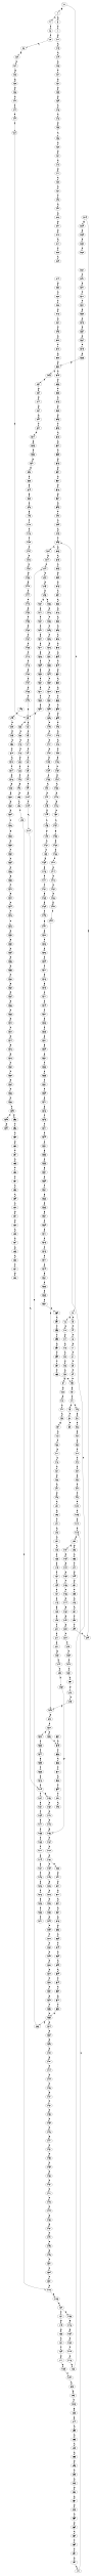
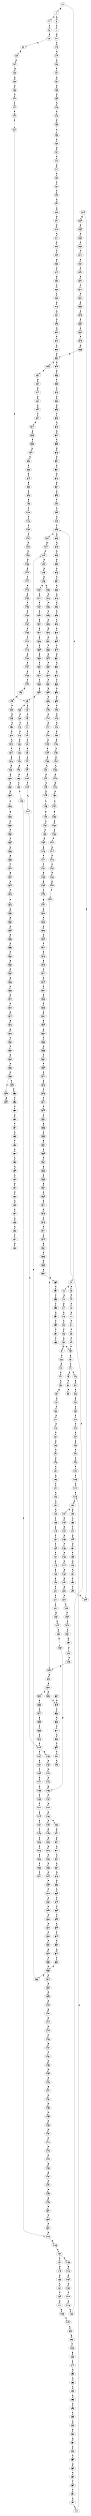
  strict digraph {
    S0
    S1
    S2
    S3
    S4
    S5
    S6
    S7
    S8
    S9
    S10
    S11
    S12
    S13
    S14
    S15
    S16
    S17
    S18
    S19
    S20
    S21
    S22
    S23
    S24
    S25
    S26
    S27
    S28
    S29
    S30
    S31
    S32
    S33
    S34
    S35
    S36
    S37
    S38
    S39
    S40
    S41
    S42
    S43
    S44
    S45
    S46
    S47
    S48
    S49
    S50
    S51
    S52
    S53
    S54
    S55
    S56
    S57
    S58
    S59
    S60
    S61
    S62
    S63
    S64
    S65
    S66
    S67
    S68
    S69
    S70
    S71
    S72
    S73
    S74
    S75
    S76
    S77
    S78
    S79
    S80
    S81
    S82
    S83
    S84
    S85
    S86
    S87
    S88
    S89
    S90
    S91
    S92
    S93
    S94
    S95
    S96
    S97
    S98
    S99
    S100
    S101
    S102
    S103
    S104
    S105
    S106
    S107
    S108
    S109
    S110
    S111
    S112
    S113
    S114
    S115
    S116
    S117
    S118
    S119
    S120
    S121
    S122
    S123
    S124
    S125
    S126
    S127
    S128
    S129
    S130
    S131
    S132
    S133
    S134
    S135
+   S136
    S137
    S138
    S139
    S140
    S141
    S142
    S143
    S144
    S145
    S146
    S147
    S148
    S149
    S150
    S151
    S152
    S153
    S154
    S155
    S156
    S157
    S158
    S159
    S160
    S161
    S162
    S163
    S164
    S165
    S166
    S167
    S168
    S169
    S170
    S171
    S172
    S173
    S174
    S175
    S176
    S177
    S178
    S179
    S180
    S181
    S182
    S183
    S184
    S185
    S186
    S187
    S188
    S189
    S190
    S191
    S192
    S193
    S194
    S195
    S196
    S197
    S198
    S199
    S200
    S201
    S202
    S203
    S204
    S205
    S206
    S207
    S208
    S209
    S210
    S211
    S212
    S213
    S214
    S215
    S216
    S217
    S218
    S220
    S221
    S222
    S223
    S224
    S225
    S226
    S227
    S228
    S219
    S229
    S230
    S231
    S232
    S233
    S234
    S235
    S236
    S237
    S238
    S239
    S240
    S241
    S242
    S243
    S244
    S245
    S246
    S247
    S248
    S249
    S250
    S251
    S252
    S253
    S254
    S255
    S256
    S257
    S258
    S259
    S260
    S261
    S262
    S263
    S264
    S265
    S266
    S267
    S268
    S269
    S270
+   S271
    S272
    S273
    S274
    n276 [label=S875]
    S276
    S277
    S278
    S279
    S280
    S281
    S282
    S283
    S284
    S285
    S286
    S287
    S288
    S289
    S290
    S291
    S292
    S293
    S294
    S295
    S296
    S297
    S298
    S299
    S300
    S301
    S302
    S303
    S304
    S305
    S306
    S307
    S308
    S309
    S310
    S311
    S312
    S313
    S314
    S315
    S316
    S317
    S318
    S319
    S320
    S321
    S322
    S323
    S324
    S325
    S326
    S327
    S328
    S329
    S330
    S331
    S332
    S333
    S345
    S335
    S336
    S337
    S338
    S339
    S340
    S341
    S342
    S343
    S344
    S334
    S346
    S347
    S348
    S349
    S350
    S351
    S352
    S353
    S354
    S355
    S356
    S357
    S358
    S359
    S360
    S361
    S362
    S363
    S364
    S365
    S366
    S367
    S368
    S369
    S370
    S371
    S372
    S373
    S374
    S375
    S376
    S377
    S378
    S379
    S380
    S381
    S382
    S383
    S384
    S385
    S386
    S387
    S388
    S389
    S390
    S391
    S392
    S393
    S394
    S395
    S396
    S397
    S398
    S399
    S400
    S401
    S402
    S403
    S404
    S405
    S406
    S407
    S408
    S409
    S410
    S411
    S412
    S413
    S414
    S415
    S416
    S417
    S418
    S419
    S420
    S421
    S422
    S423
    S424
    S425
    S426
    S427
    S428
    S429
    S430
    S431
    S432
    S433
    S434
    S435
    S436
    S437
    S438
    S439
    S440
    S441
    S442
    S443
    S444
    S445
    S446
    S447
    S448
    S449
    S450
    S451
    S452
    S453
    S454
    S455
    S456
    S457
    S458
    S459
    S460
    S461
    S462
    S463
    S464
    S465
    S466
    S467
    S468
    S469
    S470
    S471
    S472
    S473
    S474
    S475
    S476
    S477
    S478
    S479
    S480
    S481
    S482
    S483
    S484
    S485
    S486
    S487
    S488
    S489
    S490
    S491
    S492
    S493
    S494
    S495
    S496
    S497
    S498
    S499
    S500
    S501
    S502
    S503
    S504
    S505
    S506
    S507
    S508
    S509
    S510
    S511
    S512
    S513
    S514
    S515
    S516
    S517
    S518
    S519
    S520
    S521
    S522
    S523
    S524
    S525
    S526
    S527
    S528
    S529
    S530
    S531
    S532
    S533
    S534
    S535
    S536
    S537
    S538
    S539
    S540
    S541
    S542
    S543
    S544
    S545
    S546
    S547
    S548
    S549
    S550
    S551
    S552
    S553
    S554
    S555
    S556
    S557
    S558
    S559
    S560
    S561
    S562
    S563
    S564
    S565
    S566
    S567
    S568
    S569
    S570
    S571
    S572
    S573
    S574
    S575
    S576
    S577
    S578
    S579
    S580
    S581
    S582
    S583
    S584
    S585
    S586
    S587
    S588
    S589
    S590
    S591
    S592
    S596
    S593
    S594
    S595
    S597
    S598
    S599
    S600
    S601
    S602
    S603
    S604
    S605
    S606
    S607
    S608
    S609
    S610
    S611
    S612
    S613
    S614
    S615
    S616
    S617
    S618
    S0 -> S1 [label=A]
    S0 -> S2 [label=T]
    S1 -> S3 [label=G]
    S1 -> S4 [label=C]
    S2 -> S5 [label=C]
    S2 -> S6 [label=G]
    S3 -> S7 [label=T]
    S4 -> S8 [label=T]
    S5 -> S9 [label=T]
    S6 -> S10 [label=G]
    S7 -> S11 [label=A]
    S8 -> S12 [label=T]
    S9 -> S13 [label=T]
    S10 -> S14 [label=A]
    S11 -> S15 [label=G]
    S12 -> S16 [label=G]
    S13 -> S17 [label=G]
    S14 -> S18 [label=G]
    S15 -> S19 [label=G]
    S16 -> S20 [label=A]
    S17 -> S21 [label=T]
    S18 -> S22 [label=C]
    S19 -> S23 [label=C]
    S20 -> S24 [label=C]
    S21 -> S25 [label=T]
    S22 -> S26 [label=A]
    S23 -> S27 [label=T]
    S24 -> S28 [label=A]
    S25 -> S29 [label=T]
    S26 -> S30 [label=G]
    S27 -> S31 [label=C]
    S28 -> S32 [label=G]
    S29 -> S33 [label=T]
    S30 -> S34 [label=G]
    S31 -> S35 [label=A]
    S32 -> S36 [label=A]
    S33 -> S37 [label=G]
    S34 -> S38 [label=C]
    S35 -> S39 [label=A]
    S36 -> S40 [label=C]
    S37 -> S41 [label=C]
    S38 -> S42 [label=A]
    S39 -> S43 [label=C]
    S40 -> S44 [label=C]
    S41 -> S45 [label=G]
    S41 -> S46 [label=T]
    S42 -> S47 [label=C]
    S43 -> S48 [label=C]
    S44 -> S49 [label=T]
    S45 -> S50 [label=T]
    S46 -> S51 [label=A]
    S47 -> S52 [label=G]
    S48 -> S53 [label=A]
    S49 -> S54 [label=G]
    S50 -> S55 [label=T]
    S51 -> S56 [label=C]
    S52 -> S57 [label=A]
    S53 -> S58 [label=C]
    S54 -> S59 [label=G]
    S56 -> S60 [label=A]
    S57 -> S61 [label=C]
    S58 -> S62 [label=C]
    S59 -> S63 [label=T]
    S59 -> S64 [label=G]
    S60 -> S65 [label=C]
    S61 -> S66 [label=T]
    S62 -> S67 [label=A]
    S63 -> S68 [label=C]
    S64 -> S69 [label=C]
    S65 -> S70 [label=T]
    S66 -> S71 [label=G]
    S67 -> S72 [label=C]
    S68 -> S73 [label=C]
    S69 -> S74 [label=C]
    S70 -> S75 [label=T]
    S71 -> S76 [label=C]
    S72 -> S77 [label=A]
    S73 -> S78 [label=T]
    S74 -> S79 [label=T]
    S75 -> S80 [label=G]
    S76 -> S81 [label=C]
    S77 -> S82 [label=C]
    S78 -> S83 [label=A]
    S79 -> S84 [label=C]
    S80 -> S85 [label=A]
    S81 -> S86 [label=A]
    S82 -> S87 [label=C]
    S83 -> S88 [label=G]
    S84 -> S89 [label=C]
    S85 -> S90 [label=C]
    S86 -> S91 [label=G]
    S87 -> S92 [label=T]
    S88 -> S93 [label=T]
    S89 -> S94 [label=C]
    S90 -> S95 [label=T]
    S91 -> S96 [label=A]
    S92 -> S97 [label=G]
    S93 -> S98 [label=A]
    S94 -> S99 [label=T]
    S95 -> S100 [label=T]
    S96 -> S101 [label=C]
    S97 -> S102 [label=G]
    S98 -> S103 [label=C]
    S99 -> S104 [label=A]
    S100 -> S105 [label=C]
    S101 -> S106 [label=G]
    S102 -> S107 [label=A]
    S103 -> S108 [label=C]
    S104 -> S109 [label=T]
    S105 -> S110 [label=G]
    S106 -> S111 [label=T]
    S107 -> S112 [label=A]
    S108 -> S113 [label=T]
    S109 -> S114 [label=G]
    S110 -> S115 [label=C]
    S111 -> S116 [label=G]
    S112 -> S117 [label=G]
    S113 -> S118 [label=C]
    S114 -> S119 [label=C]
    S115 -> S120 [label=G]
    S116 -> S121 [label=C]
    S117 -> S122 [label=T]
    S118 -> S123 [label=A]
    S119 -> S124 [label=T]
    S119 -> S125 [label=A]
    S120 -> S126 [label=A]
    S120 -> S127 [label=G]
    S121 -> S128 [label=G]
    S122 -> S129 [label=C]
    S123 -> S130 [label=C]
    S124 -> S131 [label=G]
    S125 -> S132 [label=G]
    S126 -> S133 [label=C]
    S127 -> S134 [label=A]
    S128 -> S135 [label=C]
+   S129 -> S136 [label=A]
    S130 -> S137 [label=T]
    S130 -> S138 [label=C]
    S131 -> S139 [label=T]
    S132 -> S140 [label=C]
    S133 -> S141 [label=T]
    S134 -> S142 [label=A]
    S135 -> S143 [label=G]
+   S136 -> S144 [label=T]
    S137 -> S145 [label=A]
    S138 -> S146 [label=A]
    S139 -> S147 [label=G]
    S140 -> S148 [label=G]
    S141 -> S149 [label=A]
    S142 -> S150 [label=G]
    S143 -> S151 [label=T]
    S144 -> S152 [label=A]
    S145 -> S153 [label=A]
    S146 -> S154 [label=A]
    S147 -> S155 [label=T]
    S148 -> S156 [label=A]
    S149 -> S157 [label=A]
    S150 -> S158 [label=T]
    S151 -> S159 [label=C]
    S152 -> S160 [label=C]
    S153 -> S161 [label=C]
    S154 -> S162 [label=G]
    S155 -> S163 [label=C]
    S156 -> S164 [label=C]
    S157 -> S165 [label=T]
    S158 -> S166 [label=C]
    S159 -> S167 [label=C]
    S160 -> S168 [label=T]
    S161 -> S169 [label=T]
    S162 -> S170 [label=T]
    S163 -> S171 [label=T]
    S164 -> S172 [label=G]
    S165 -> S173 [label=G]
    S166 -> S174 [label=C]
    S167 -> S175 [label=C]
    S168 -> S176 [label=A]
    S169 -> S177 [label=A]
    S170 -> S178 [label=C]
    S171 -> S179 [label=G]
    S172 -> S180 [label=G]
    S173 -> S181 [label=G]
    S174 -> S182 [label=A]
    S175 -> S183 [label=A]
    S176 -> S184 [label=C]
    S177 -> S185 [label=G]
    S178 -> S186 [label=G]
    S179 -> S187 [label=G]
    S180 -> S188 [label=T]
    S180 -> S189 [label=C]
    S181 -> S190 [label=T]
    S182 -> S191 [label=A]
    S183 -> S192 [label=C]
    S184 -> S193 [label=A]
    S185 -> S194 [label=T]
    S186 -> S195 [label=T]
    S187 -> S196 [label=T]
    S188 -> S197 [label=A]
    S189 -> S198 [label=A]
    S190 -> S199 [label=T]
    S191 -> S200 [label=A]
    S192 -> S201 [label=T]
    S193 -> S202 [label=G]
    S194 -> S203 [label=G]
    S195 -> S204 [label=C]
    S195 -> S205 [label=G]
    S196 -> S206 [label=G]
    S197 -> S207 [label=A]
    S198 -> S208 [label=A]
    S199 -> S209 [label=C]
    S200 -> S210 [label=C]
    S201 -> S211 [label=G]
    S202 -> S212 [label=T]
    S203 -> S213 [label=A]
    S204 -> S214 [label=A]
    S205 -> S215 [label=G]
    S206 -> S216 [label=T]
    S207 -> S217 [label=C]
    S208 -> S218 [label=G]
    S210 -> S220 [label=T]
    S211 -> S221 [label=C]
    S212 -> S222 [label=G]
    S213 -> S223 [label=C]
    S214 -> S224 [label=C]
    S215 -> S225 [label=C]
    S216 -> S226 [label=A]
    S217 -> S227 [label=G]
    S218 -> S228 [label=G]
    S220 -> S230 [label=C]
    S221 -> S231 [label=A]
    S222 -> S232 [label=A]
    S223 -> S233 [label=A]
    S224 -> S234 [label=G]
    S225 -> S235 [label=A]
    S226 -> S236 [label=C]
    S227 -> S237 [label=G]
    S228 -> S238 [label=G]
    S219 -> S209 [label=A]
    S219 -> S229 [label=A]
    S229 -> S239 [label=A]
    S230 -> S240 [label=C]
    S231 -> S241 [label=G]
    S232 -> S242 [label=C]
    S232 -> S243 [label=G]
    S233 -> S244 [label=G]
    S234 -> S245 [label=G]
    S235 -> S246 [label=C]
    S236 -> S247 [label=T]
    S237 -> S248 [label=G]
    S238 -> S249 [label=G]
    S239 -> S250 [label=G]
    S240 -> S251 [label=C]
    S241 -> S252 [label=C]
    S242 -> S253 [label=A]
    S243 -> S254 [label=T]
    S244 -> S255 [label=G]
    S245 -> S256 [label=A]
    S246 -> S257 [label=C]
    S248 -> S258 [label=A]
    S249 -> S259 [label=T]
    S250 -> S260 [label=T]
    S251 -> S261 [label=G]
    S252 -> S262 [label=G]
    S253 -> S263 [label=T]
    S254 -> S264 [label=A]
    S255 -> S265 [label=G]
    S256 -> S266 [label=C]
    S256 -> S267 [label=G]
    S257 -> S268 [label=G]
    S258 -> S269 [label=C]
    S259 -> S270 [label=T]
+   S260 -> S271 [label=T]
    S261 -> S272 [label=A]
    S262 -> S156 [label=A]
    S263 -> S273 [label=C]
    S264 -> S274 [label=A]
    S265 -> n276 [label=C]
    S266 -> S276 [label=G]
    S267 -> S277 [label=G]
    S268 -> S278 [label=G]
    S269 -> S279 [label=T]
    S270 -> S280 [label=C]
+   S271 -> S281 [label=G]
    S272 -> S282 [label=C]
    S273 -> S283 [label=A]
    S274 -> S284 [label=A]
    n276 -> S285 [label=G]
    S276 -> S286 [label=T]
    S277 -> S287 [label=T]
    S278 -> S288 [label=G]
    S279 -> S289 [label=C]
    S280 -> S290 [label=C]
    S281 -> S291 [label=T]
    S282 -> S292 [label=G]
    S283 -> S293 [label=A]
    S284 -> S294 [label=G]
    S285 -> S295 [label=A]
    S286 -> S296 [label=C]
    S287 -> S297 [label=C]
    S288 -> S298 [label=G]
    S289 -> S299 [label=G]
    S290 -> S300 [label=G]
    S291 -> S301 [label=G]
    S292 -> S302 [label=A]
    S293 -> S303 [label=T]
    S294 -> S304 [label=T]
    S295 -> S305 [label=C]
    S296 -> S306 [label=C]
    S297 -> S307 [label=A]
    S298 -> S308 [label=C]
    S299 -> S309 [label=G]
    S300 -> S310 [label=G]
    S301 -> S311 [label=T]
    S302 -> S312 [label=C]
    S303 -> S313 [label=G]
    S304 -> S314 [label=C]
    S305 -> S315 [label=G]
    S306 -> S316 [label=A]
    S307 -> S317 [label=G]
    S308 -> S318 [label=C]
    S309 -> S319 [label=T]
    S310 -> S320 [label=T]
    S311 -> S321 [label=T]
    S312 -> S322 [label=C]
    S312 -> S323 [label=G]
    S313 -> S324 [label=G]
    S314 -> S325 [label=A]
    S315 -> S326 [label=A]
    S316 -> S327 [label=C]
    S317 -> S328 [label=A]
    S318 -> S329 [label=G]
    S319 -> S330 [label=C]
    S320 -> S331 [label=C]
    S321 -> S332 [label=A]
    S322 -> S333 [label=C]
    S323 -> S345 [label=T]
    S324 -> S335 [label=C]
    S325 -> S336 [label=C]
    S326 -> S337 [label=G]
    S327 -> S338 [label=T]
    S328 -> S339 [label=G]
    S329 -> S340 [label=C]
    S330 -> S341 [label=G]
    S331 -> S342 [label=G]
    S332 -> S343 [label=C]
    S333 -> S344 [label=T]
    S345 -> S356 [label=T]
    S335 -> S346 [label=A]
    S336 -> S347 [label=G]
    S337 -> S348 [label=A]
    S338 -> S349 [label=G]
    S339 -> S350 [label=A]
    S340 -> S351 [label=A]
    S341 -> S352 [label=T]
    S342 -> S353 [label=T]
    S343 -> S354 [label=A]
    S344 -> S355 [label=A]
    S334 -> S345 [label=C]
    S346 -> S357 [label=A]
    S347 -> S358 [label=A]
    S348 -> S359 [label=G]
    S349 -> S360 [label=C]
    S350 -> S361 [label=C]
    S351 -> S362 [label=G]
    S352 -> S363 [label=C]
    S353 -> S363 [label=C]
    S354 -> S364 [label=G]
    S355 -> S365 [label=T]
    S356 -> S366 [label=C]
    S357 -> S367 [label=C]
    S358 -> S368 [label=C]
    S359 -> S369 [label=A]
    S360 -> S370 [label=T]
    S361 -> S371 [label=C]
    S362 -> S372 [label=G]
    S363 -> S373 [label=A]
    S363 -> S374 [label=C]
    S364 -> S375 [label=T]
    S365 -> S376 [label=G]
    S366 -> S377 [label=T]
    S367 -> S378 [label=A]
    S368 -> S379 [label=A]
    S369 -> S380 [label=C]
    S370 -> S381 [label=T]
    S371 -> S382 [label=T]
    S372 -> S383 [label=T]
    S373 -> S224 [label=C]
    S374 -> S384 [label=G]
    S375 -> S385 [label=G]
    S376 -> S119 [label=C]
    S377 -> S386 [label=G]
    S378 -> S387 [label=A]
    S379 -> S388 [label=A]
    S380 -> S389 [label=T]
    S381 -> S390 [label=A]
    S382 -> S391 [label=G]
    S383 -> S392 [label=C]
    S384 -> S393 [label=A]
    S385 -> S232 [label=A]
    S386 -> S394 [label=T]
    S387 -> S395 [label=G]
    S388 -> S396 [label=C]
    S389 -> S397 [label=T]
    S390 -> S398 [label=G]
    S391 -> S59 [label=G]
    S392 -> S399 [label=A]
    S393 -> S400 [label=G]
    S394 -> S401 [label=T]
    S395 -> S402 [label=T]
    S396 -> S403 [label=A]
    S397 -> S404 [label=C]
    S398 -> S405 [label=T]
    S399 -> S406 [label=T]
    S400 -> S407 [label=A]
    S401 -> S408 [label=G]
    S402 -> S409 [label=C]
    S403 -> S410 [label=T]
    S404 -> S411 [label=G]
    S405 -> S412 [label=C]
    S406 -> S413 [label=G]
    S407 -> S414 [label=G]
    S409 -> S415 [label=G]
    S410 -> S416 [label=T]
    S411 -> S115 [label=C]
    S412 -> S417 [label=G]
    S413 -> S418 [label=G]
    S414 -> S419 [label=G]
    S415 -> S195 [label=T]
    S416 -> S420 [label=T]
    S417 -> S421 [label=C]
    S418 -> S422 [label=T]
    S419 -> S423 [label=T]
    S420 -> S424 [label=T]
    S421 -> S425 [label=A]
    S422 -> S426 [label=A]
    S423 -> S427 [label=A]
    S424 -> S428 [label=G]
    S425 -> S429 [label=C]
    S426 -> S430 [label=C]
    S427 -> S431 [label=T]
    S428 -> S432 [label=G]
    S429 -> S433 [label=C]
    S430 -> S434 [label=A]
    S431 -> S435 [label=G]
    S432 -> S436 [label=A]
    S433 -> S437 [label=G]
    S434 -> S438 [label=G]
    S435 -> S439 [label=C]
    S436 -> S440 [label=A]
    S437 -> S441 [label=C]
    S438 -> S442 [label=G]
    S439 -> S443 [label=G]
    S440 -> S444 [label=C]
    S441 -> S445 [label=C]
    S442 -> S446 [label=A]
    S443 -> S447 [label=A]
    S444 -> S448 [label=T]
    S445 -> S449 [label=A]
    S446 -> S450 [label=C]
    S447 -> S451 [label=C]
    S448 -> S452 [label=A]
    S449 -> S453 [label=C]
    S450 -> S454 [label=G]
    S451 -> S455 [label=G]
    S452 -> S456 [label=T]
    S453 -> S457 [label=A]
    S454 -> S458 [label=A]
    S455 -> S459 [label=T]
    S456 -> S460 [label=A]
    S457 -> S461 [label=C]
    S458 -> S462 [label=A]
    S459 -> S463 [label=G]
    S460 -> S464 [label=C]
    S461 -> S465 [label=C]
    S462 -> S466 [label=G]
    S463 -> S467 [label=G]
    S464 -> S468 [label=C]
    S465 -> S469 [label=A]
    S466 -> S470 [label=T]
    S467 -> S471 [label=T]
    S468 -> S472 [label=T]
    S469 -> S473 [label=A]
    S470 -> S474 [label=C]
    S471 -> S475 [label=C]
    S472 -> S476 [label=C]
    S473 -> S477 [label=T]
    S474 -> S478 [label=C]
    S475 -> S479 [label=C]
    S476 -> S480 [label=A]
    S477 -> S481 [label=T]
    S478 -> S482 [label=C]
    S479 -> S483 [label=A]
    S480 -> S484 [label=G]
    S481 -> S485 [label=A]
    S482 -> S486 [label=G]
    S483 -> S487 [label=A]
    S484 -> S488 [label=G]
    S485 -> S489 [label=A]
    S486 -> S490 [label=A]
    S487 -> S491 [label=G]
    S488 -> S492 [label=T]
    S489 -> S493 [label=C]
    S490 -> S494 [label=C]
    S491 -> S495 [label=T]
-   S492 -> S59 [label=G]
+   S492 -> S496 [label=G]
    S493 -> S497 [label=A]
    S494 -> S292 [label=G]
    S495 -> S498 [label=A]
    S496 -> S499 [label=T]
    S497 -> S500 [label=A]
    S498 -> S501 [label=C]
    S499 -> S502 [label=T]
    S500 -> S503 [label=C]
    S501 -> S504 [label=C]
    S502 -> S505 [label=A]
    S503 -> S506 [label=G]
    S504 -> S507 [label=T]
    S505 -> S508 [label=G]
    S506 -> S509 [label=C]
    S507 -> S118 [label=C]
    S508 -> S510 [label=T]
    S509 -> S511 [label=T]
    S510 -> S512 [label=G]
    S511 -> S513 [label=A]
    S512 -> S514 [label=T]
    S513 -> S515 [label=A]
    S514 -> S516 [label=A]
    S515 -> S517 [label=C]
    S516 -> S518 [label=A]
    S517 -> S519 [label=G]
    S518 -> S520 [label=A]
    S519 -> S521 [label=T]
    S520 -> S522 [label=A]
    S521 -> S523 [label=A]
    S522 -> S524 [label=A]
    S523 -> S525 [label=A]
    S524 -> S526 [label=C]
    S525 -> S527 [label=A]
    S526 -> S528 [label=A]
    S527 -> S529 [label=A]
    S528 -> S530 [label=G]
    S529 -> S531 [label=G]
    S530 -> S532 [label=T]
    S531 -> S533 [label=T]
    S532 -> S534 [label=G]
    S533 -> S535 [label=C]
    S534 -> S536 [label=G]
    S535 -> S537 [label=C]
    S536 -> S538 [label=A]
    S537 -> S539 [label=T]
    S538 -> S540 [label=T]
    S539 -> S541 [label=G]
    S540 -> S542 [label=A]
    S541 -> S543 [label=A]
    S542 -> S544 [label=C]
    S543 -> S545 [label=C]
    S544 -> S546 [label=T]
    S545 -> S547 [label=T]
    S546 -> S548 [label=C]
    S547 -> S549 [label=C]
    S548 -> S550 [label=A]
    S549 -> S551 [label=C]
    S550 -> S552 [label=A]
    S551 -> S553 [label=A]
    S552 -> S554 [label=G]
    S553 -> S555 [label=G]
    S554 -> S556 [label=A]
    S555 -> S557 [label=A]
    S556 -> S558 [label=A]
    S557 -> S559 [label=C]
    S558 -> S560 [label=G]
    S559 -> S561 [label=T]
    S560 -> S562 [label=A]
    S561 -> S563 [label=A]
    S562 -> S564 [label=A]
    S563 -> S565 [label=A]
    S564 -> S566 [label=A]
    S565 -> S567 [label=A]
    S566 -> S568 [label=C]
    S567 -> S569 [label=G]
    S568 -> S570 [label=A]
    S569 -> S571 [label=A]
    S570 -> S572 [label=G]
    S571 -> S573 [label=C]
    S572 -> S574 [label=A]
    S573 -> S575 [label=T]
    S574 -> S576 [label=A]
    S575 -> S577 [label=C]
    S576 -> S578 [label=A]
    S577 -> S579 [label=G]
    S578 -> S580 [label=C]
    S579 -> S581 [label=A]
    S580 -> S582 [label=T]
    S581 -> S583 [label=C]
    S582 -> S584 [label=A]
    S583 -> S585 [label=A]
    S584 -> S586 [label=C]
    S585 -> S587 [label=C]
    S586 -> S588 [label=C]
    S587 -> S589 [label=C]
    S588 -> S590 [label=T]
    S589 -> S591 [label=C]
-   S590 -> S592 [label=T]
+   S588 -> S592 [label=T]
    S590 -> S596 [label=A]
    S591 -> S593 [label=T]
    S592 -> S594 [label=A]
    S596 -> S598 [label=T]
    S593 -> S595 [label=T]
    S595 -> S597 [label=G]
    S597 -> S599 [label=T]
    S598 -> S600 [label=C]
    S599 -> S601 [label=T]
    S600 -> S602 [label=A]
    S601 -> S603 [label=T]
    S602 -> S604 [label=T]
    S603 -> S33 [label=T]
    S604 -> S605 [label=C]
    S605 -> S606 [label=T]
    S606 -> S607 [label=T]
    S607 -> S608 [label=C]
    S608 -> S609 [label=G]
    S609 -> S610 [label=C]
    S610 -> S611 [label=A]
    S611 -> S612 [label=A]
    S612 -> S613 [label=G]
    S613 -> S614 [label=C]
    S614 -> S615 [label=G]
    S615 -> S616 [label=G]
    S616 -> S617 [label=T]
    S617 -> S618 [label=A]
  }
